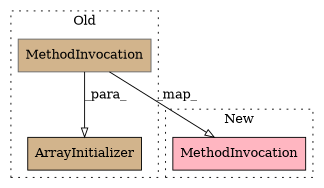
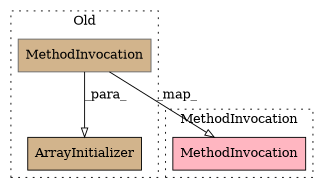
  digraph {
    node [a=32 l="8,1" shape=box style=filled fillcolor=tan color=black]
    edge [arrowhead=onormal]
    n1 [a=4 l="1,1" label=ArrayInitializer s="4262,4294"]
    n2 [label=MethodInvocation s="4281,4293" color=gray40]
    n3 [label=MethodInvocation s="4266,4278" fillcolor=lightpink]
    subgraph cluster_1 {
      label=Old
      style=dotted
      n1
      n2
    }
    subgraph cluster_2 {
-     label=New
+     label=MethodInvocation
      style=dotted
      n3
    }
    n2 -> n1 [label=_para_]
    n2 -> n3 [label=_map_]
  }
